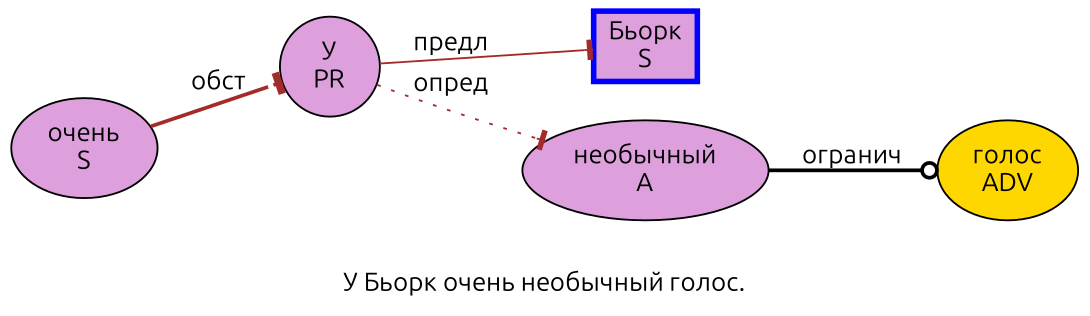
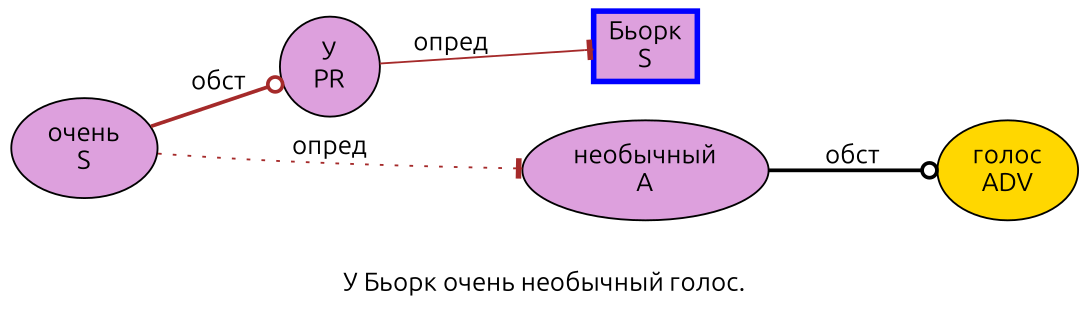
  digraph {
    fontname=Ubuntu
    label="У Бьорк очень необычный голос."
    rankdir=LR
    node [fillcolor=plum fontname=Ubuntu penwidth=1 shape=ellipse style=filled]
    edge [arrowhead=tee color=brown fontname=Ubuntu style=bold]
    n1 [label="У\nPR"]
    n2 [color=blue label="Бьорк\nS" penwidth=3 shape=box]
    n3 [fillcolor=gold label="голос\nADV"]
    n4 [label="необычный\nA"]
    n5 [label="очень\nS"]
-   n1 -> n2 [label="предл" style=solid]
-   n4 -> n3 [arrowhead=odot color=black label="огранич"]
-   n5 -> n1 [label="обст"]
-   n1 -> n4 [label="опред" style=dotted]
+   n1 -> n2 [label="опред" style=solid]
+   n4 -> n3 [arrowhead=odot color=black label="обст"]
+   n5 -> n1 [arrowhead=odot label="обст"]
+   n5 -> n4 [label="опред" style=dotted]
  }
